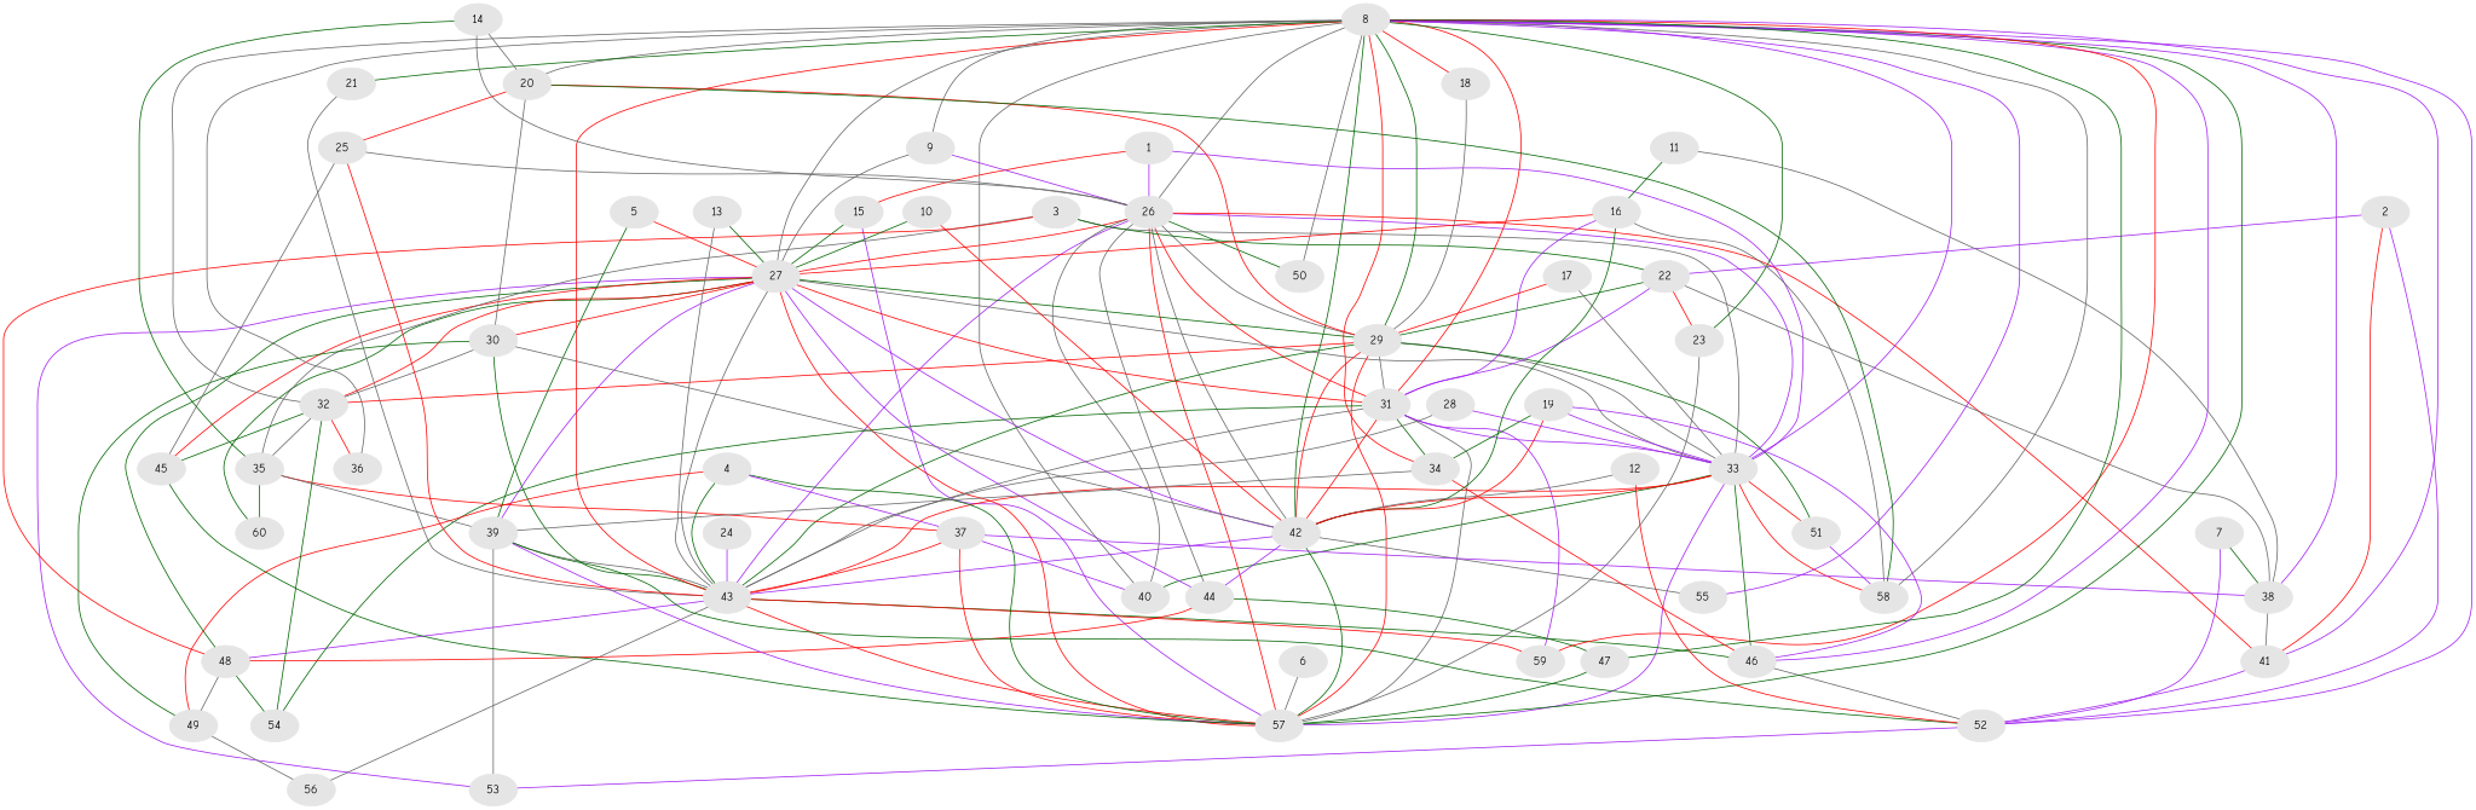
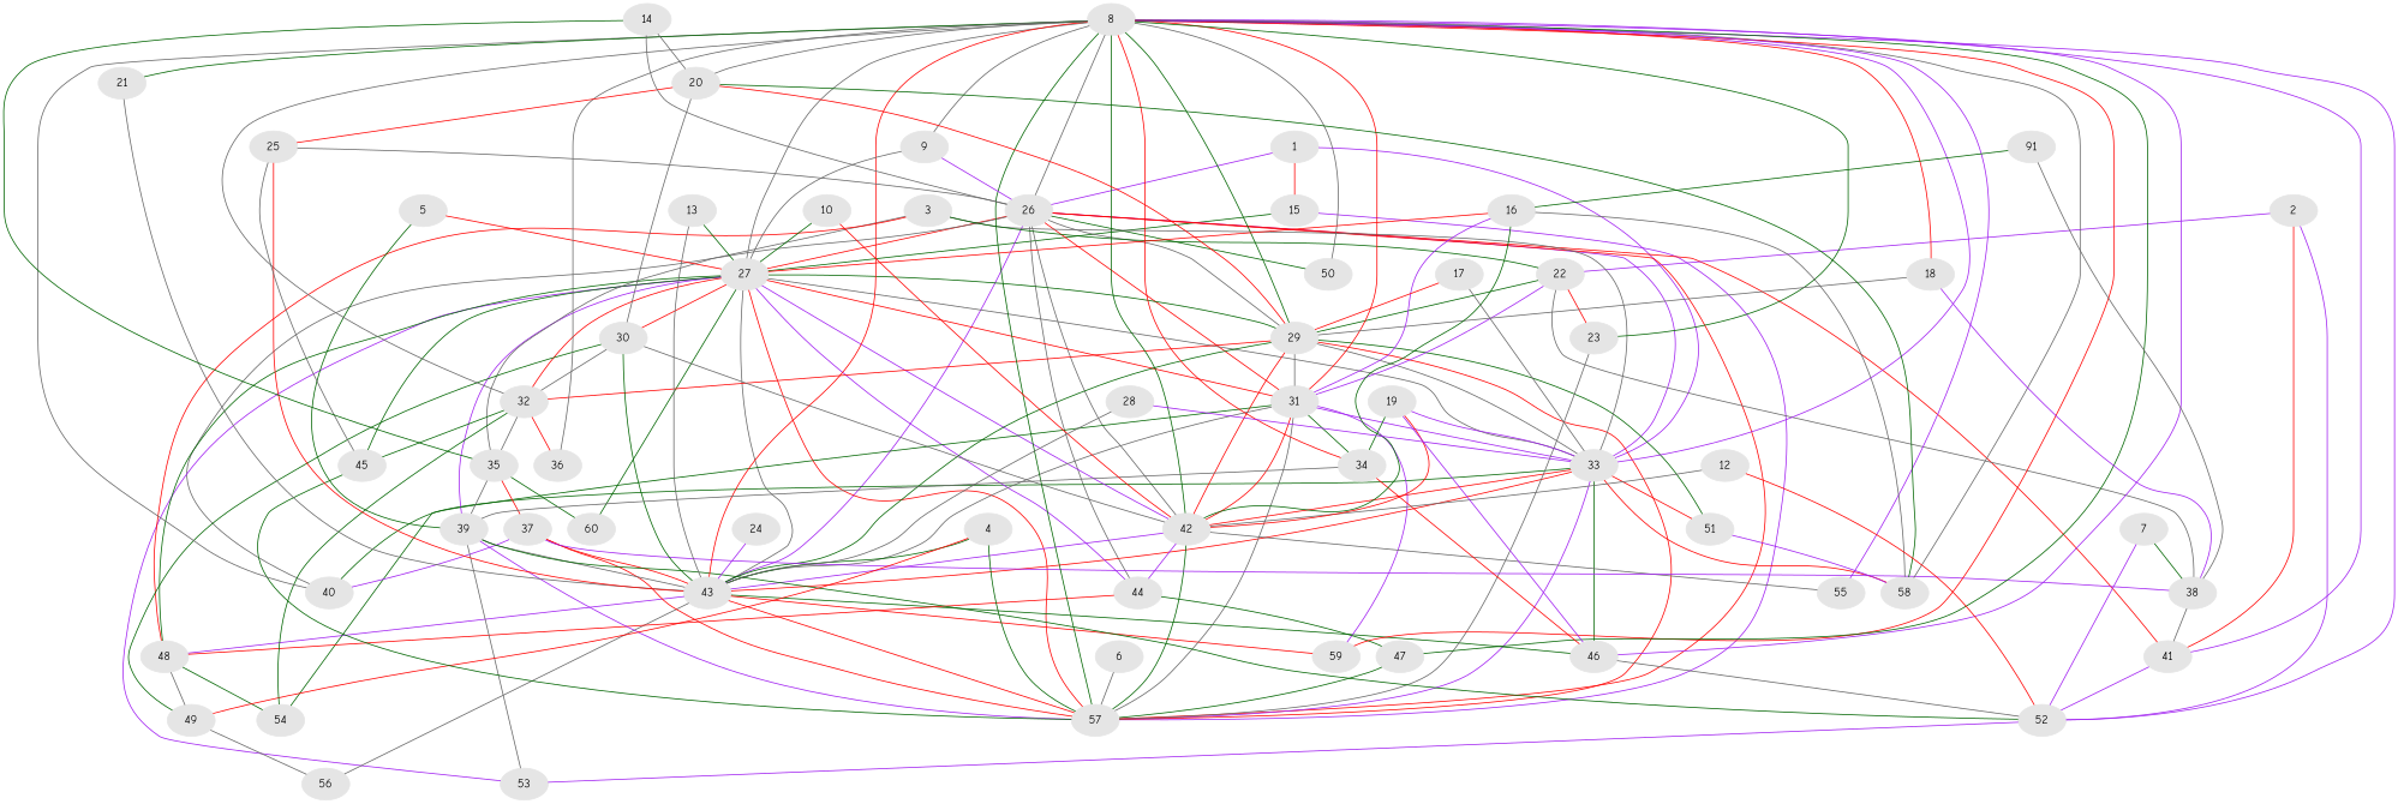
  graph {
    fontname="Comic Neue"
    node [color=gray90 fontname="Comic Neue" style=filled]
    edge [color=gray40 fontname="Comic Neue" weight=1.0]
    1
    15
    26
    33
    57
    27
    41
    43
    29
    31
    40
    42
    50
    44
    46
    58
    51
    2
    22
    52
    38
    23
    53
    3
    35
    48
    37
    39
    60
    49
    54
    4
    59
    56
    5
    32
    30
    45
    6
    7
    8
    9
    18
    20
    21
    34
    36
    47
    55
    25
    10
-   11
+   11 [label=91]
    16
    12
    13
    14
    17
    19
    24
    28
    1 -- 15 [color=red]
    1 -- 26 [color=purple]
    1 -- 33 [color=purple]
    15 -- 57 [color=purple]
    15 -- 27 [color=darkgreen]
    26 -- 33 [color=purple]
    26 -- 57 [color=red]
    26 -- 27 [color=red]
    26 -- 41 [color=red weight=2.0]
    26 -- 43 [color=purple weight=2.0]
    26 -- 29
    26 -- 31 [color=red]
    26 -- 40
    26 -- 42
    26 -- 50 [color=darkgreen]
    26 -- 44
    33 -- 57 [color=purple]
    33 -- 43 [color=red]
    33 -- 40 [color=darkgreen]
    33 -- 42 [color=red]
    33 -- 46 [color=darkgreen weight=2.0]
    33 -- 58 [color=red]
    33 -- 51 [color=red]
    27 -- 33
    27 -- 57 [color=red]
    27 -- 43
    27 -- 29 [color=darkgreen]
    27 -- 31 [color=red]
    27 -- 42 [color=purple weight=2.0]
    27 -- 44 [color=purple]
    27 -- 53 [color=purple]
    27 -- 48 [color=darkgreen weight=2.0]
    27 -- 39 [color=purple weight=2.0]
    27 -- 60 [color=darkgreen]
    27 -- 32 [color=red]
    27 -- 30 [color=red]
-   27 -- 45 [color=red]
+   27 -- 45 [color=darkgreen]
    41 -- 52 [color=purple]
    43 -- 57 [color=red]
    43 -- 46 [color=darkgreen]
    43 -- 48 [color=purple]
    43 -- 59 [color=red]
    43 -- 56
    29 -- 33
    29 -- 57 [color=red]
    29 -- 43 [color=darkgreen]
    29 -- 31
    29 -- 42 [color=red]
    29 -- 51 [color=darkgreen]
    29 -- 32 [color=red weight=2.0]
    31 -- 33 [color=purple]
    31 -- 57
    31 -- 43 [weight=2.0]
    31 -- 42 [color=red]
    31 -- 54 [color=darkgreen]
    31 -- 59 [color=purple]
    31 -- 34 [color=darkgreen]
    42 -- 57 [color=darkgreen]
    42 -- 43 [color=purple]
    42 -- 44 [color=purple]
    42 -- 55
    44 -- 48 [color=red]
    44 -- 47 [color=darkgreen]
    46 -- 52
    51 -- 58 [color=purple]
    2 -- 41 [color=red]
    2 -- 22 [color=purple]
    2 -- 52 [color=purple]
    22 -- 29 [color=darkgreen]
    22 -- 31 [color=purple]
    22 -- 38
    22 -- 23 [color=red]
    52 -- 53 [color=purple]
    38 -- 41
    23 -- 57
    3 -- 33
    3 -- 22 [color=darkgreen]
    3 -- 35
    3 -- 48 [color=red]
    35 -- 37 [color=red]
    35 -- 39
    35 -- 60 [color=darkgreen]
    48 -- 49
    48 -- 54 [color=darkgreen]
    37 -- 57 [color=red weight=2.0]
    37 -- 43 [color=red]
    37 -- 40 [color=purple]
    37 -- 38 [color=purple]
    39 -- 57 [color=purple]
    39 -- 43 [weight=2.0]
    39 -- 52 [color=darkgreen]
    39 -- 53
    49 -- 56
    4 -- 57 [color=darkgreen]
    4 -- 43 [color=darkgreen]
-   4 -- 37 [color=purple]
    4 -- 49 [color=red]
    5 -- 27 [color=red]
    5 -- 39 [color=darkgreen]
    32 -- 35
    32 -- 54 [color=darkgreen]
    32 -- 45 [color=darkgreen]
    32 -- 36 [color=red]
    30 -- 43 [color=darkgreen]
    30 -- 42
    30 -- 49 [color=darkgreen]
    30 -- 32
    45 -- 57 [color=darkgreen]
    6 -- 57
    7 -- 52 [color=purple]
    7 -- 38 [color=darkgreen]
    8 -- 26 [weight=3.0]
    8 -- 33 [color=purple weight=2.0]
    8 -- 57 [color=darkgreen weight=2.0]
    8 -- 27 [weight=2.0]
    8 -- 41 [color=purple]
    8 -- 43 [color=red weight=4.0]
    8 -- 29 [color=darkgreen weight=2.0]
    8 -- 31 [color=red weight=2.0]
    8 -- 40 [weight=2.0]
    8 -- 42 [color=darkgreen weight=3.0]
    8 -- 50
    8 -- 46 [color=purple]
    8 -- 58
    8 -- 52 [color=purple]
-   8 -- 38 [color=purple weight=2.0]
+   18 -- 38 [color=purple weight=2.0]
    8 -- 23 [color=darkgreen]
    8 -- 59 [color=red]
    8 -- 32
    8 -- 9
    8 -- 18 [color=red]
    8 -- 20
    8 -- 21 [color=darkgreen]
    8 -- 34 [color=red]
    8 -- 36
    8 -- 47 [color=darkgreen]
    8 -- 55 [color=purple]
    9 -- 26 [color=purple]
    9 -- 27
    18 -- 29
    20 -- 29 [color=red]
    20 -- 58 [color=darkgreen]
    20 -- 30
    20 -- 25 [color=red]
    21 -- 43
    34 -- 46 [color=red]
    34 -- 39
    47 -- 57 [color=darkgreen]
    25 -- 26
    25 -- 43 [color=red weight=2.0]
    25 -- 45
    10 -- 27 [color=darkgreen]
    10 -- 42 [color=red]
    11 -- 38
    11 -- 16 [color=darkgreen]
    16 -- 27 [color=red]
    16 -- 31 [color=purple]
    16 -- 42 [color=darkgreen]
    16 -- 58
    12 -- 42
    12 -- 52 [color=red]
    13 -- 27 [color=darkgreen]
    13 -- 43
    14 -- 26
    14 -- 35 [color=darkgreen]
    14 -- 20
    17 -- 33
    17 -- 29 [color=red]
    19 -- 33 [color=purple]
    19 -- 42 [color=red]
    19 -- 46 [color=purple]
    19 -- 34 [color=darkgreen]
    24 -- 43 [color=purple]
    28 -- 33 [color=purple]
    28 -- 43
  }
